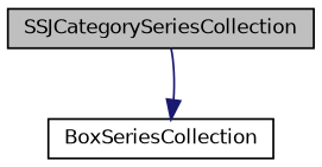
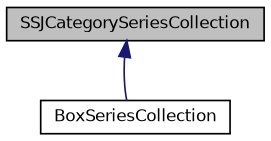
  digraph {
    node [color=black fontname=Helvetica fontsize=10 shape=record]
    n1 [fillcolor=grey75 fontcolor=black height=0.2 label=SSJCategorySeriesCollection style=filled width=0.4]
    n2 [height=0.2 label=BoxSeriesCollection width=0.4]
-   n2 -> n1 [color=midnightblue dir=back fontname=Helvetica fontsize=10 labelfontname=Helvetica labelfontsize=10 style=solid]
+   n1 -> n2 [color=midnightblue dir=back fontname=Helvetica fontsize=10 labelfontname=Helvetica labelfontsize=10 style=solid]
  }
